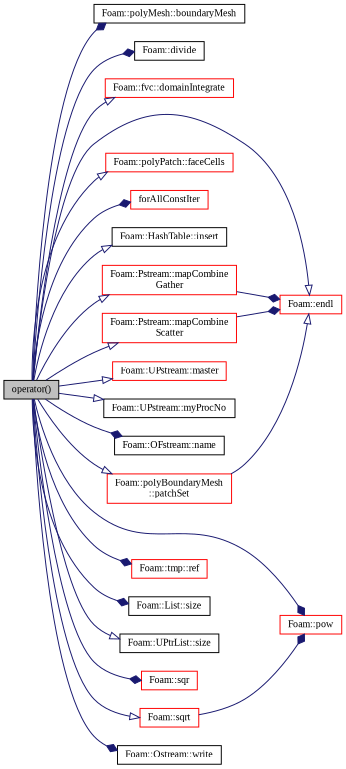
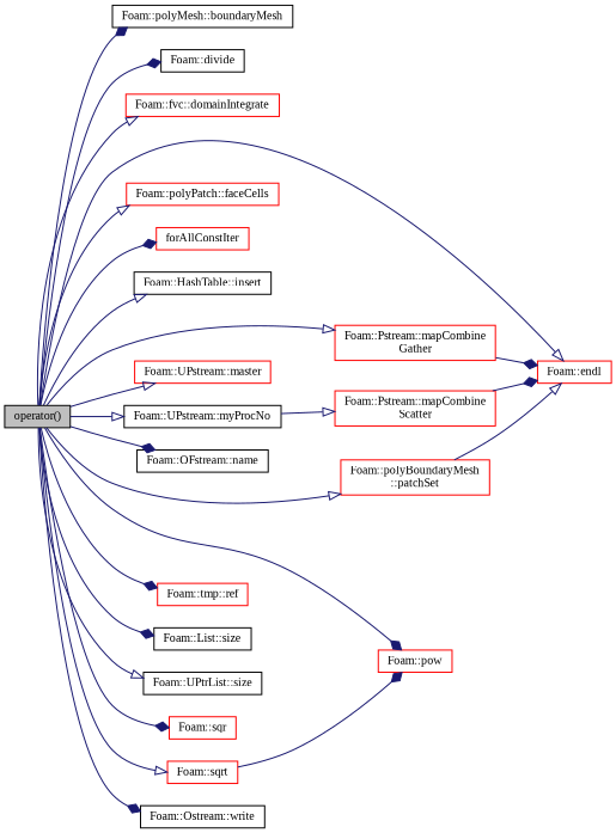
  digraph {
    fontname="Liberation Serif"
    rankdir=LR
    node [color=red fontname="Liberation Serif" fontsize=10 shape=record]
    edge [arrowhead=diamond color=midnightblue fontname="Liberation Serif" fontsize=10 labelfontname=Helvetica labelfontsize=10 style=solid]
    n1 [color=black fillcolor=grey75 fontcolor=black height=0.2 label="operator()" style=filled width=0.4]
    n2 [color=black height=0.2 label="Foam::polyMesh::boundaryMesh" width=0.4]
    n3 [color=black height=0.2 label="Foam::divide" width=0.4]
    n4 [height=0.2 label="Foam::fvc::domainIntegrate" width=0.4]
    n5 [height=0.2 label="Foam::endl" width=0.4]
    n6 [height=0.2 label="Foam::polyPatch::faceCells" width=0.4]
    n7 [height=0.2 label=forAllConstIter width=0.4]
    n8 [color=black height=0.2 label="Foam::HashTable::insert" width=0.4]
    n9 [height=0.2 label="Foam::Pstream::mapCombine\lGather" width=0.4]
    n10 [height=0.2 label="Foam::Pstream::mapCombine\lScatter" width=0.4]
    n11 [height=0.2 label="Foam::UPstream::master" width=0.4]
    n12 [color=black height=0.2 label="Foam::UPstream::myProcNo" width=0.4]
    n13 [color=black height=0.2 label="Foam::OFstream::name" width=0.4]
    n14 [height=0.2 label="Foam::polyBoundaryMesh\l::patchSet" width=0.4]
    n15 [height=0.2 label="Foam::pow" width=0.4]
    n16 [height=0.2 label="Foam::tmp::ref" width=0.4]
    n17 [color=black height=0.2 label="Foam::List::size" width=0.4]
    n18 [color=black height=0.2 label="Foam::UPtrList::size" width=0.4]
    n19 [height=0.2 label="Foam::sqr" width=0.4]
    n20 [height=0.2 label="Foam::sqrt" width=0.4]
    n21 [color=black height=0.2 label="Foam::Ostream::write" width=0.4]
    n1 -> n2
    n1 -> n3
    n1 -> n4 [arrowhead=onormal]
    n1 -> n5 [arrowhead=onormal]
    n1 -> n6 [arrowhead=onormal]
    n1 -> n7
    n1 -> n8 [arrowhead=onormal]
    n1 -> n9 [arrowhead=onormal]
-   n1 -> n10 [arrowhead=onormal]
+   n12 -> n10 [arrowhead=onormal]
    n1 -> n11 [arrowhead=onormal]
    n1 -> n12 [arrowhead=onormal]
    n1 -> n13
    n1 -> n14 [arrowhead=onormal]
    n1 -> n15
    n1 -> n16
    n1 -> n17
    n1 -> n18 [arrowhead=onormal]
    n1 -> n19
    n1 -> n20 [arrowhead=onormal]
    n1 -> n21
    n9 -> n5
    n10 -> n5
    n14 -> n5 [arrowhead=onormal]
    n20 -> n15
  }
